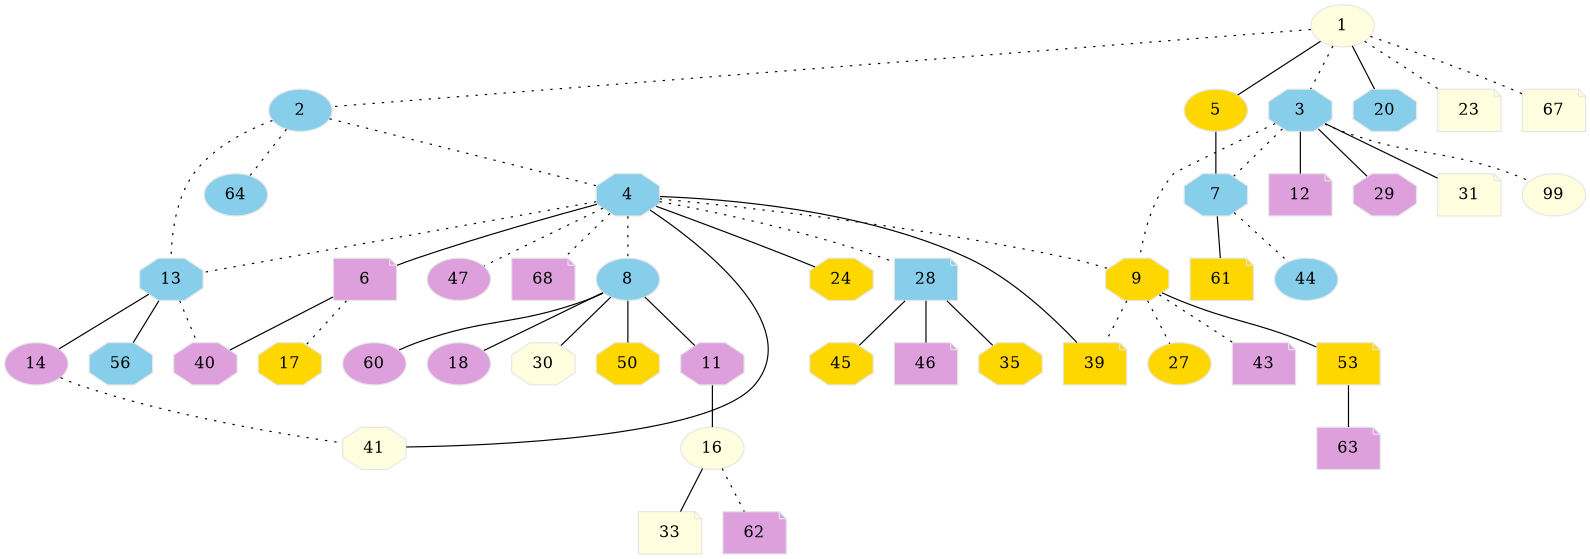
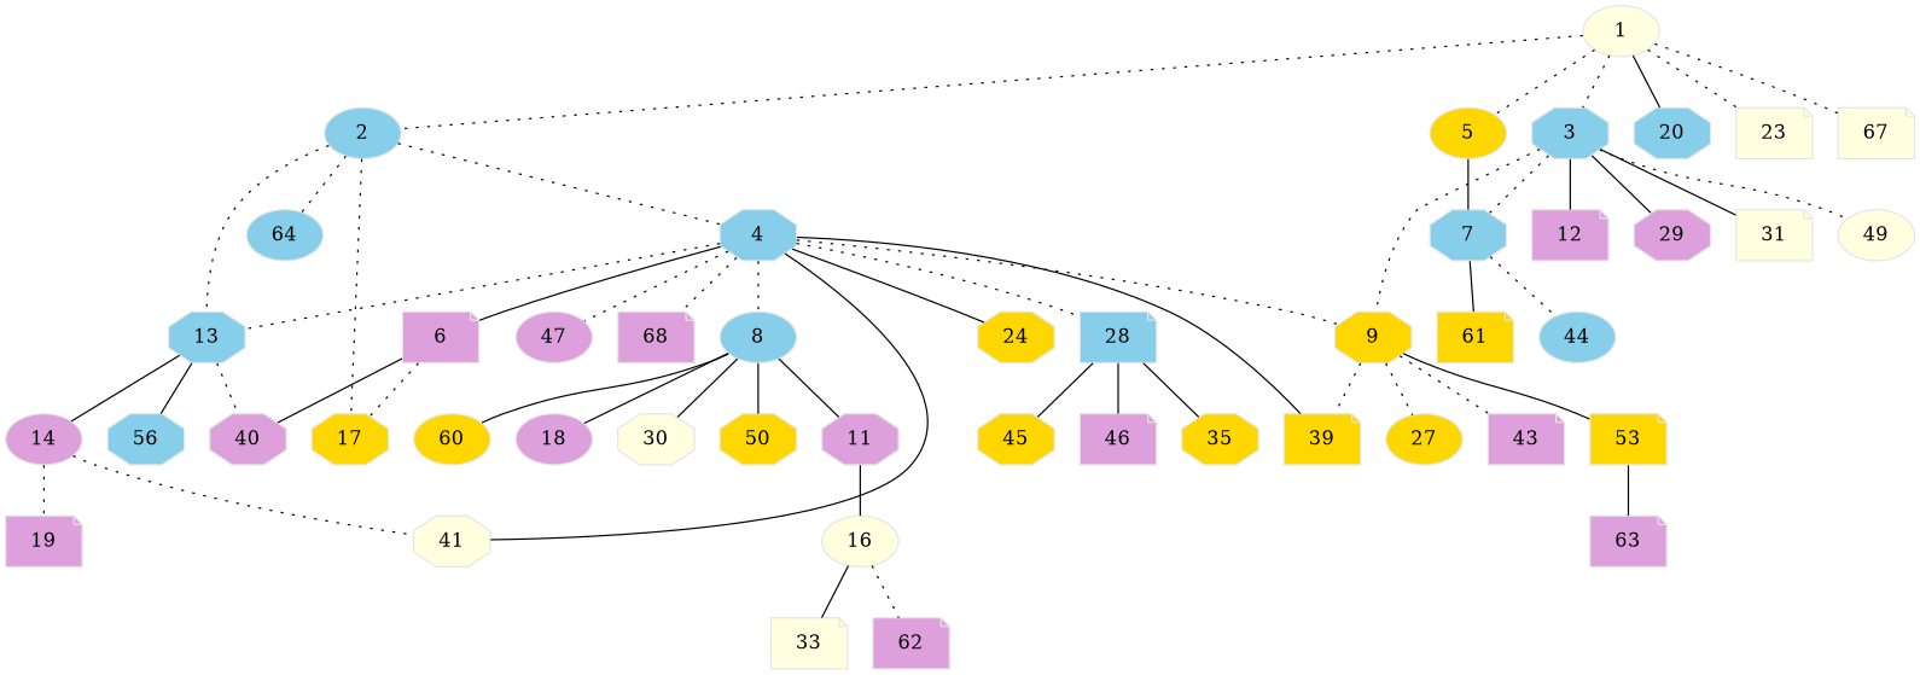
  graph {
    fontname="DejaVu Serif"
    node [color=gray90 fillcolor=plum fontname="DejaVu Serif" shape=octagon style=filled]
    edge [fontname="DejaVu Serif" style=dotted]
    1 [fillcolor=lightyellow shape=ellipse super="+25"]
    2 [fillcolor=skyblue shape=ellipse super="+46"]
    3 [fillcolor=skyblue super="+21"]
    5 [fillcolor=gold shape=ellipse]
    20 [fillcolor=skyblue super="+51"]
    23 [fillcolor=lightyellow shape=note super="+37"]
    67 [fillcolor=lightyellow shape=note]
    4 [fillcolor=skyblue super="+66"]
    13 [fillcolor=skyblue super="+34"]
    17 [fillcolor=gold super="+22"]
    64 [fillcolor=skyblue shape=ellipse]
    7 [fillcolor=skyblue super="+10"]
    9 [fillcolor=gold super="+54"]
    12 [shape=note super="+32"]
    29
    31 [fillcolor=lightyellow shape=note]
-   49 [fillcolor=lightyellow shape=ellipse label=99]
+   49 [fillcolor=lightyellow shape=ellipse]
    6 [shape=note super="+15"]
    8 [fillcolor=skyblue shape=ellipse super="+59"]
    24 [fillcolor=gold]
    28 [fillcolor=skyblue shape=note super="+36"]
    39 [fillcolor=gold shape=note super="+52"]
    41 [fillcolor=lightyellow]
    47 [shape=ellipse]
    68 [shape=note]
    40 [super="+55"]
    14 [shape=ellipse super="+65"]
    56 [fillcolor=skyblue]
    44 [fillcolor=skyblue shape=ellipse]
    61 [fillcolor=gold shape=note]
    27 [fillcolor=gold shape=ellipse]
    43 [shape=note]
    53 [fillcolor=gold shape=note super="+58"]
    11 [super="+57"]
    18 [shape=ellipse super="+38"]
    30 [fillcolor=lightyellow]
    50 [fillcolor=gold]
-   60 [shape=ellipse]
+   60 [fillcolor=gold shape=ellipse]
    35 [fillcolor=gold]
    45 [fillcolor=gold]
    n41 [label=46 shape=note]
    16 [fillcolor=lightyellow shape=ellipse super="+26"]
    63 [shape=note]
    33 [fillcolor=lightyellow shape=note]
    62 [shape=note]
+   19 [shape=note super="+42"]
    1 -- 2
    1 -- 3
-   1 -- 5 [style=solid]
+   1 -- 5
    1 -- 20 [style=solid]
    1 -- 23
    1 -- 67
    2 -- 4
    2 -- 13
+   2 -- 17
    2 -- 64
    3 -- 7
    3 -- 9
    3 -- 12 [style=solid]
    3 -- 29 [style=solid]
    3 -- 31 [style=solid]
    3 -- 49
    5 -- 7 [style=solid]
    4 -- 13
    4 -- 9
    4 -- 6 [style=solid]
    4 -- 8
    4 -- 24 [style=solid]
    4 -- 28
    4 -- 39 [style=solid]
    4 -- 41 [style=solid]
    4 -- 47
    4 -- 68
    13 -- 40
    13 -- 14 [style=solid]
    13 -- 56 [style=solid]
    7 -- 44
    7 -- 61 [style=solid]
    9 -- 39
    9 -- 27
    9 -- 43
    9 -- 53 [style=solid]
    6 -- 17
    6 -- 40 [style=solid]
    8 -- 11 [style=solid]
    8 -- 18 [style=solid]
    8 -- 30 [style=solid]
    8 -- 50 [style=solid]
    8 -- 60 [style=solid]
    28 -- 35 [style=solid]
    28 -- 45 [style=solid]
    28 -- n41 [style=solid]
    14 -- 41
+   14 -- 19
    53 -- 63 [style=solid]
    11 -- 16 [style=solid]
    16 -- 33 [style=solid]
    16 -- 62
  }
